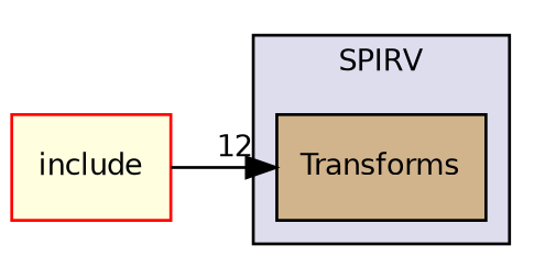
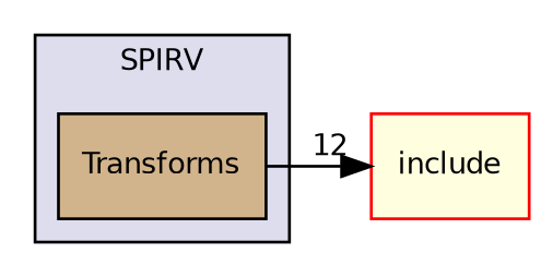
  digraph {
    compound=true
    rankdir=LR
    node [fontname=Helvetica fontsize=10 shape=box style=filled]
    n1 [fillcolor=tan label=Transforms pencolor=black]
    n2 [color=red label=include fillcolor=lightyellow]
    subgraph cluster_1 {
      bgcolor="#ddddee"
      fontname=Helvetica
      fontsize=10
      label=SPIRV
      pencolor=black
      n1
    }
-   n2 -> n1 [headlabel=12 labeldistance=1.5 labelfontname=Helvetica labelfontsize=10]
+   n1 -> n2 [headlabel=12 labeldistance=1.5 labelfontname=Helvetica labelfontsize=10]
  }
